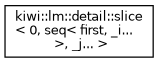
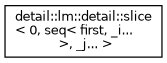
  digraph {
    rankdir=TB
-   n1 [color=black fillcolor=white fontname=Helvetica fontsize=10 height=0.2 label="kiwi::lm::detail::slice\l\< 0, seq\< first, _i...\l \>, _j... \>" shape=record style=filled width=0.4]
+   n1 [color=black fillcolor=white fontname=Helvetica fontsize=10 height=0.2 label="detail::lm::detail::slice\l\< 0, seq\< first, _i...\l \>, _j... \>" shape=record style=filled width=0.4]
  }
